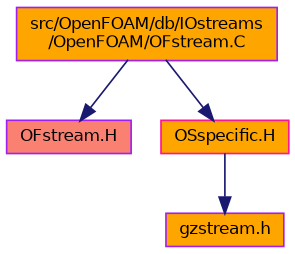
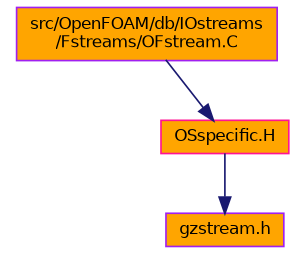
  digraph {
    node [color=purple fillcolor=orange fontname=Helvetica fontsize=10 shape=record style=filled]
    edge [color=midnightblue fontname=Helvetica fontsize=10 labelfontname=Helvetica labelfontsize=10 style=solid]
-   n1 [fontcolor=black height=0.2 label="src/OpenFOAM/db/IOstreams\l/OpenFOAM/OFstream.C" width=0.4]
-   n2 [fillcolor=salmon height=0.2 label="OFstream.H" width=0.4]
+   n1 [fontcolor=black height=0.2 label="src/OpenFOAM/db/IOstreams\l/Fstreams/OFstream.C" width=0.4]
    n3 [color=deeppink height=0.2 label="OSspecific.H" width=0.4]
    n4 [height=0.2 label="gzstream.h" width=0.4]
-   n1 -> n2
    n1 -> n3
    n3 -> n4
  }
